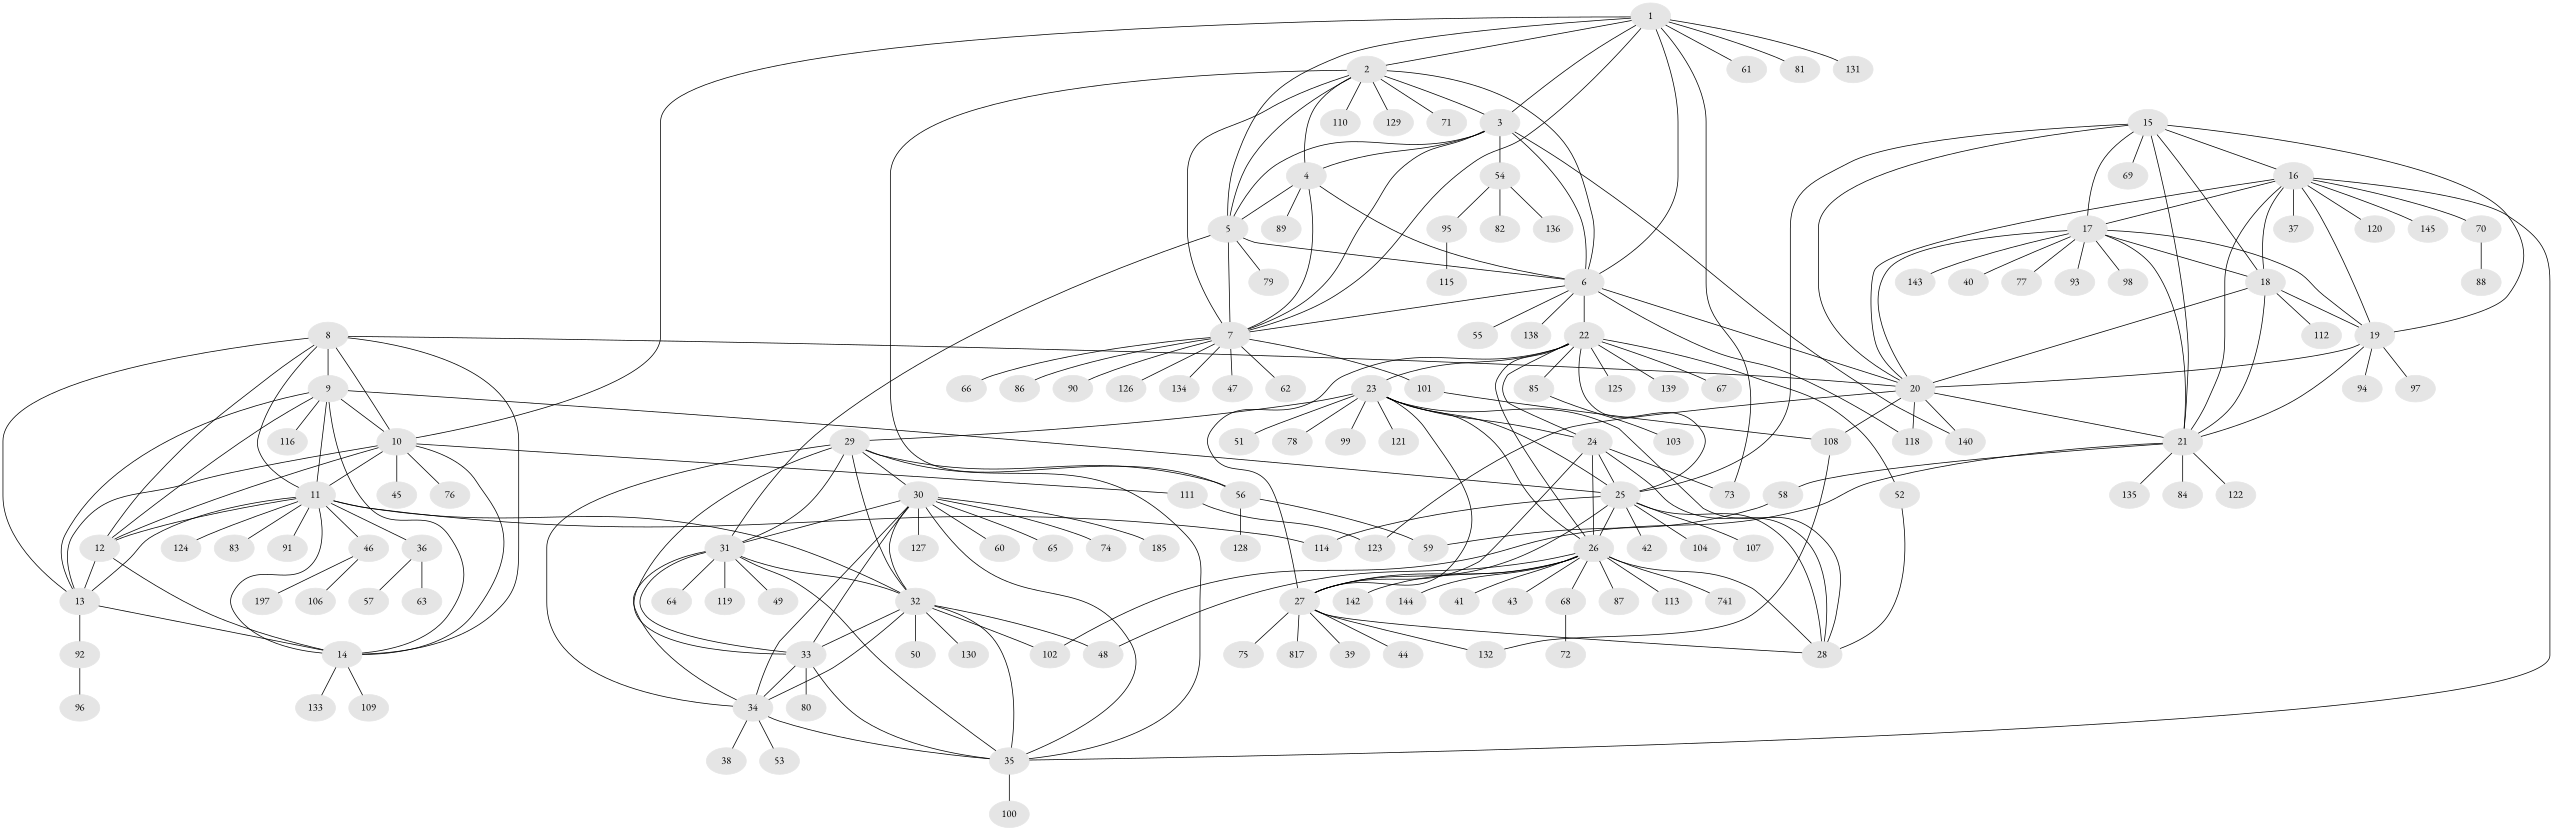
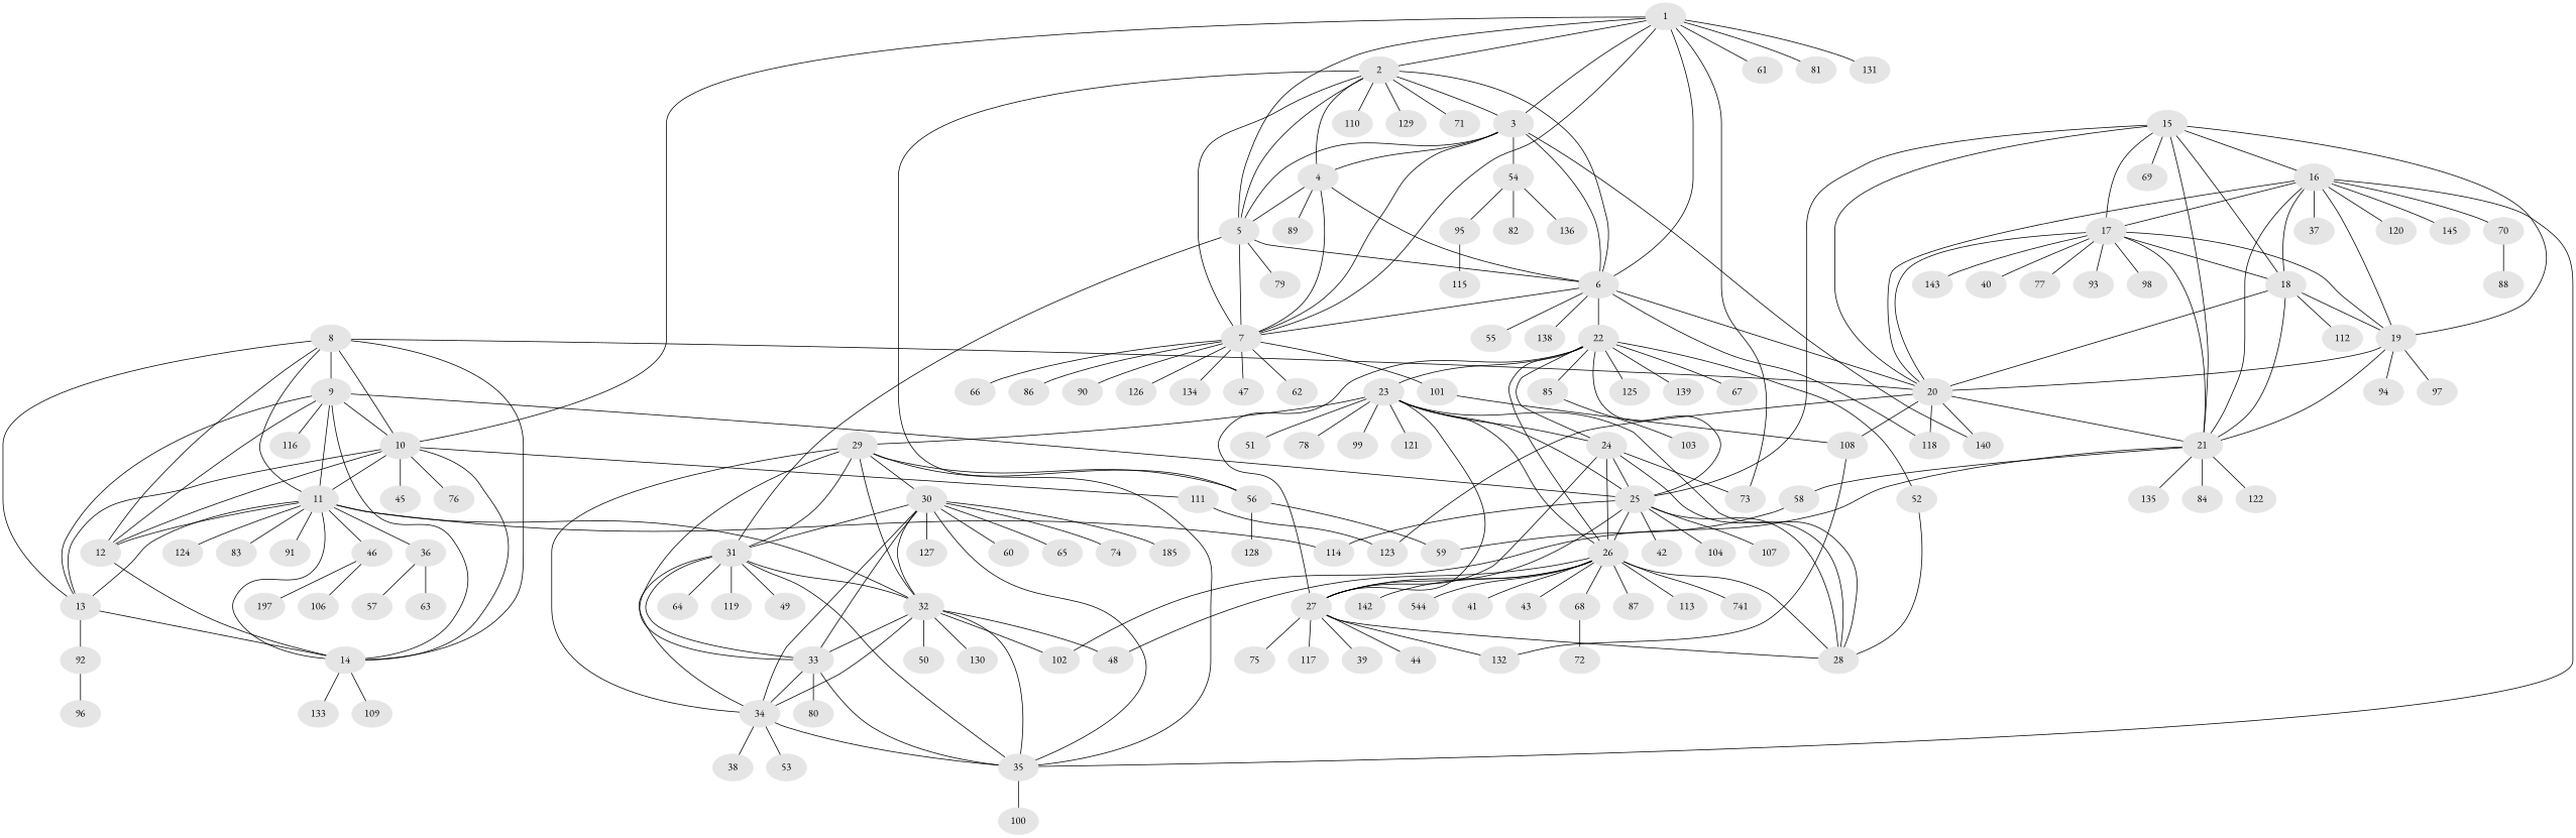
  graph {
    fontname="EB Garamond"
    node [color=gray90 fontname="EB Garamond" style=filled]
    edge [fontname="EB Garamond"]
    1
    2
    3
    5
    6
    7
    10
    61
    73
    81
    131
    4
    56
    71
    110
    129
    54
    140
    89
    31
    79
    20
    22
    55
    118
    138
    47
    62
    66
    86
    90
    101
    126
    134
    11
    12
    13
    14
    45
    76
    111
    59
    128
    82
    95
    136
    32
    35
    33
    34
    49
    64
    119
    21
    108
    123
    25
    23
    24
    26
    27
    52
    67
    85
    125
    139
    8
    9
    116
    36
    46
    83
    91
    114
    124
    92
    109
    133
    28
    42
    104
    107
    102
    48
    50
    130
    57
    63
    106
    n90 [label=197]
    96
    15
    16
    17
    18
    19
    69
    37
    70
    120
    145
    40
    77
    93
    98
    143
    112
    94
    97
    58
    84
    122
    135
    100
    88
    132
    29
    51
    78
    99
    121
    41
    43
    68
    87
    113
    n127 [label=741]
    142
-   144
+   144 [label=544]
    39
    44
    75
-   117 [label=817]
+   117
    103
    30
    72
    60
    65
    74
    n140 [label=185]
    127
    80
    38
    53
    115
    1 -- 2
    1 -- 3
    1 -- 5
    1 -- 6
    1 -- 7
    1 -- 10
    1 -- 61
    1 -- 73
    1 -- 81
    1 -- 131
    2 -- 3
    2 -- 5
    2 -- 6
    2 -- 7
    2 -- 4
    2 -- 56
    2 -- 71
    2 -- 110
    2 -- 129
    3 -- 5
    3 -- 6
    3 -- 7
    3 -- 4
    3 -- 54
    3 -- 140
    5 -- 6
    5 -- 7
    5 -- 31
    5 -- 79
    6 -- 7
    6 -- 20
    6 -- 22
    6 -- 55
    6 -- 118
    6 -- 138
    7 -- 47
    7 -- 62
    7 -- 66
    7 -- 86
    7 -- 90
    7 -- 101
    7 -- 126
    7 -- 134
    10 -- 11
    10 -- 12
    10 -- 13
    10 -- 14
    10 -- 45
    10 -- 76
    10 -- 111
    4 -- 5
    4 -- 6
    4 -- 7
    4 -- 89
    56 -- 59
    56 -- 128
    54 -- 82
    54 -- 95
    54 -- 136
    31 -- 32
    31 -- 35
    31 -- 33
    31 -- 34
    31 -- 49
    31 -- 64
    31 -- 119
    20 -- 140
    20 -- 118
    20 -- 21
    20 -- 108
    20 -- 123
    22 -- 25
    22 -- 23
    22 -- 24
    22 -- 26
    22 -- 27
    22 -- 52
    22 -- 67
    22 -- 85
    22 -- 125
    22 -- 139
    101 -- 108
    11 -- 12
    11 -- 13
    11 -- 14
    11 -- 32
    11 -- 36
    11 -- 46
    11 -- 83
    11 -- 91
    11 -- 114
    11 -- 124
-   12 -- 13
    12 -- 14
    13 -- 14
    13 -- 92
    14 -- 109
    14 -- 133
    111 -- 123
    95 -- 115
    32 -- 35
    32 -- 33
    32 -- 34
    32 -- 102
    32 -- 48
    32 -- 50
    32 -- 130
    35 -- 100
    33 -- 35
    33 -- 34
    33 -- 80
    34 -- 35
    34 -- 38
    34 -- 53
    21 -- 102
    21 -- 58
    21 -- 84
    21 -- 122
    21 -- 135
    108 -- 132
    25 -- 26
    25 -- 27
    25 -- 114
    25 -- 28
    25 -- 42
    25 -- 104
    25 -- 107
    23 -- 25
    23 -- 24
    23 -- 26
    23 -- 27
    23 -- 28
    23 -- 29
    23 -- 51
    23 -- 78
    23 -- 99
    23 -- 121
    24 -- 73
    24 -- 25
    24 -- 26
    24 -- 27
    24 -- 28
    26 -- 27
    26 -- 28
    26 -- 48
    26 -- 41
    26 -- 43
    26 -- 68
    26 -- 87
    26 -- 113
    26 -- n127
    26 -- 142
    26 -- 144
    27 -- 28
    27 -- 132
    27 -- 39
    27 -- 44
    27 -- 75
    27 -- 117
    52 -- 28
    85 -- 103
    8 -- 10
    8 -- 20
    8 -- 11
    8 -- 12
    8 -- 13
    8 -- 14
    8 -- 9
    9 -- 10
    9 -- 11
    9 -- 12
    9 -- 13
    9 -- 14
    9 -- 25
    9 -- 116
    36 -- 57
    36 -- 63
    46 -- 106
    46 -- n90
    92 -- 96
    15 -- 20
    15 -- 21
    15 -- 25
    15 -- 16
    15 -- 17
    15 -- 18
    15 -- 19
    15 -- 69
    16 -- 20
    16 -- 35
    16 -- 21
    16 -- 17
    16 -- 18
    16 -- 19
    16 -- 37
    16 -- 70
    16 -- 120
    16 -- 145
    17 -- 20
    17 -- 21
    17 -- 18
    17 -- 19
    17 -- 40
    17 -- 77
    17 -- 93
    17 -- 98
    17 -- 143
    18 -- 20
    18 -- 21
    18 -- 19
    18 -- 112
    19 -- 20
    19 -- 21
    19 -- 94
    19 -- 97
    70 -- 88
    58 -- 59
    29 -- 56
    29 -- 31
    29 -- 32
    29 -- 35
    29 -- 33
    29 -- 34
    29 -- 30
    68 -- 72
    30 -- 31
    30 -- 32
    30 -- 35
    30 -- 33
    30 -- 34
    30 -- 60
    30 -- 65
    30 -- 74
    30 -- n140
    30 -- 127
  }
